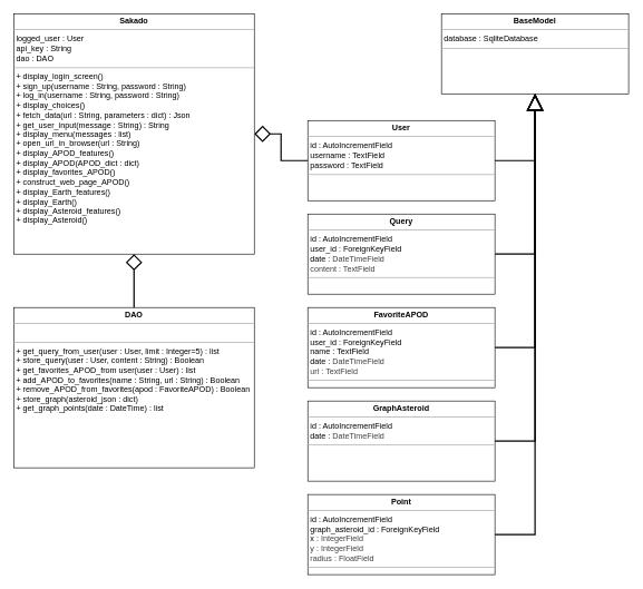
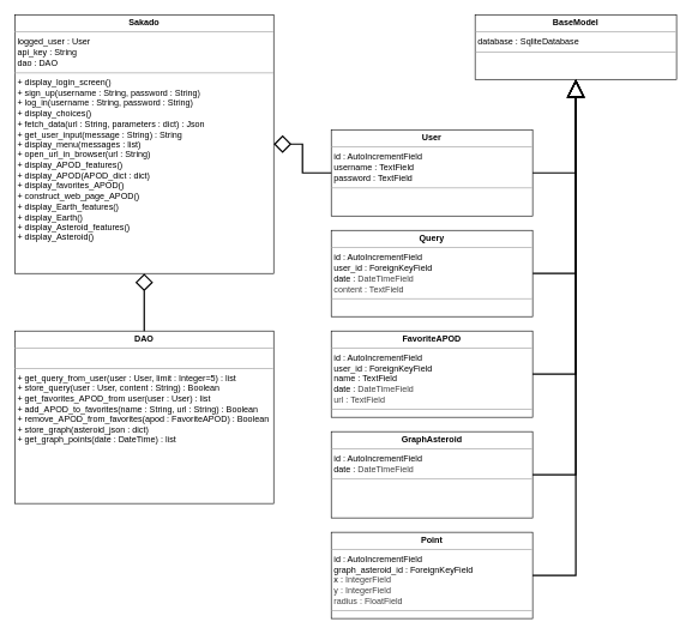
  <mxCell id="0" />
  <mxCell id="1" parent="0" />
  <mxCell id="2" value="" style="edgeStyle=orthogonalEdgeStyle;rounded=0;orthogonalLoop=1;jettySize=auto;html=1;endArrow=block;endFill=0;endSize=20;strokeWidth=2;exitX=1;exitY=0.5;exitDx=0;exitDy=0;entryX=0.5;entryY=1;entryDx=0;entryDy=0;" edge="1" parent="1" source="7" target="4"><mxGeometry relative="1" as="geometry"><Array as="points"><mxPoint x="800" y="380" /></Array></mxGeometry></mxCell>
  <mxCell id="3" value="&lt;p style=&quot;margin: 0px ; margin-top: 4px ; text-align: center&quot;&gt;&lt;b&gt;User&lt;/b&gt;&lt;/p&gt;&lt;hr size=&quot;1&quot;&gt;&lt;p style=&quot;margin: 0px ; margin-left: 4px&quot;&gt;id : AutoIncrementField&lt;/p&gt;&lt;p style=&quot;margin: 0px ; margin-left: 4px&quot;&gt;username : TextField&lt;/p&gt;&lt;p style=&quot;margin: 0px ; margin-left: 4px&quot;&gt;password : TextField&lt;/p&gt;&lt;hr size=&quot;1&quot;&gt;&lt;p style=&quot;margin: 0px ; margin-left: 4px&quot;&gt;&lt;br&gt;&lt;/p&gt;" style="verticalAlign=top;align=left;overflow=fill;fontSize=12;fontFamily=Helvetica;html=1;rounded=0;shadow=0;comic=0;labelBackgroundColor=none;strokeWidth=1" parent="1" vertex="1"><mxGeometry x="460" y="180" width="280" height="120" as="geometry" /></mxCell>
- <mxCell id="4" value="&lt;p style=&quot;margin: 0px ; margin-top: 4px ; text-align: center&quot;&gt;&lt;b&gt;BaseModel&lt;/b&gt;&lt;/p&gt;&lt;hr size=&quot;1&quot;&gt;&lt;p style=&quot;margin: 0px ; margin-left: 4px&quot;&gt;database : SqliteDatabase&lt;/p&gt;&lt;hr size=&quot;1&quot;&gt;&lt;p style=&quot;margin: 0px ; margin-left: 4px&quot;&gt;&lt;br&gt;&lt;/p&gt;" style="verticalAlign=top;align=left;overflow=fill;fontSize=12;fontFamily=Helvetica;html=1;rounded=0;shadow=0;comic=0;labelBackgroundColor=none;strokeWidth=1" vertex="1" parent="1"><mxGeometry x="660" y="20" width="280" height="120" as="geometry" /></mxCell>
+ <mxCell id="4" value="&lt;p style=&quot;margin: 0px ; margin-top: 4px ; text-align: center&quot;&gt;&lt;b&gt;BaseModel&lt;/b&gt;&lt;/p&gt;&lt;hr size=&quot;1&quot;&gt;&lt;p style=&quot;margin: 0px ; margin-left: 4px&quot;&gt;database : SqliteDatabase&lt;/p&gt;&lt;hr size=&quot;1&quot;&gt;&lt;p style=&quot;margin: 0px ; margin-left: 4px&quot;&gt;&lt;br&gt;&lt;/p&gt;" style="verticalAlign=top;align=left;overflow=fill;fontSize=12;fontFamily=Helvetica;html=1;rounded=0;shadow=0;comic=0;labelBackgroundColor=none;strokeWidth=1" vertex="1" parent="1"><mxGeometry x="660" y="20" width="280" height="90" as="geometry" /></mxCell>
  <mxCell id="5" value="&lt;p style=&quot;margin: 0px ; margin-top: 4px ; text-align: center&quot;&gt;&lt;b&gt;Sakado&lt;/b&gt;&lt;/p&gt;&lt;hr size=&quot;1&quot;&gt;&lt;p style=&quot;margin: 0px ; margin-left: 4px&quot;&gt;logged_user : User&lt;/p&gt;&lt;p style=&quot;margin: 0px ; margin-left: 4px&quot;&gt;api_key : String&lt;/p&gt;&lt;p style=&quot;margin: 0px ; margin-left: 4px&quot;&gt;dao : DAO&lt;/p&gt;&lt;hr size=&quot;1&quot;&gt;&lt;p style=&quot;margin: 0px ; margin-left: 4px&quot;&gt;+ display_login_screen()&lt;/p&gt;&lt;p style=&quot;margin: 0px ; margin-left: 4px&quot;&gt;+ sign_up(username : String, password : String)&lt;br&gt;+ log_in(username : String, password : String)&lt;/p&gt;&lt;p style=&quot;margin: 0px ; margin-left: 4px&quot;&gt;+ display_choices()&lt;/p&gt;&lt;p style=&quot;margin: 0px ; margin-left: 4px&quot;&gt;+ fetch_data(url : String, parameters : dict) : Json&lt;br&gt;&lt;/p&gt;&lt;p style=&quot;margin: 0px ; margin-left: 4px&quot;&gt;+ get_user_input(message : String) : String&lt;/p&gt;&lt;p style=&quot;margin: 0px ; margin-left: 4px&quot;&gt;+ display_menu(messages : list)&lt;/p&gt;&lt;p style=&quot;margin: 0px ; margin-left: 4px&quot;&gt;+ open_url_in_browser(url : String)&lt;br&gt;&lt;/p&gt;&lt;p style=&quot;margin: 0px ; margin-left: 4px&quot;&gt;+ display_APOD_features()&lt;/p&gt;&lt;p style=&quot;margin: 0px ; margin-left: 4px&quot;&gt;+ display_APOD(APOD_dict : dict)&lt;/p&gt;&lt;p style=&quot;margin: 0px ; margin-left: 4px&quot;&gt;+ display_favorites_APOD()&lt;/p&gt;&lt;p style=&quot;margin: 0px ; margin-left: 4px&quot;&gt;+ construct_web_page_APOD()&lt;/p&gt;&lt;p style=&quot;margin: 0px ; margin-left: 4px&quot;&gt;+ display_Earth_features()&lt;/p&gt;&lt;p style=&quot;margin: 0px ; margin-left: 4px&quot;&gt;+ display_Earth()&lt;/p&gt;&lt;p style=&quot;margin: 0px ; margin-left: 4px&quot;&gt;+ display_Asteroid_features()&lt;/p&gt;&lt;p style=&quot;margin: 0px ; margin-left: 4px&quot;&gt;+ display_Asteroid()&lt;/p&gt;" style="verticalAlign=top;align=left;overflow=fill;fontSize=12;fontFamily=Helvetica;html=1;rounded=0;shadow=0;comic=0;labelBackgroundColor=none;strokeWidth=1" vertex="1" parent="1"><mxGeometry x="20" y="20" width="360" height="360" as="geometry" /></mxCell>
  <mxCell id="6" value="" style="endArrow=block;html=1;exitX=1;exitY=0.5;exitDx=0;exitDy=0;entryX=0.5;entryY=1;entryDx=0;entryDy=0;endFill=0;strokeWidth=2;endSize=20;rounded=0;" edge="1" parent="1" source="3" target="4"><mxGeometry width="50" height="50" relative="1" as="geometry"><mxPoint x="-80" y="310" as="sourcePoint" /><mxPoint x="240" y="220" as="targetPoint" /><Array as="points"><mxPoint x="800" y="240" /></Array></mxGeometry></mxCell>
  <mxCell id="7" value="&lt;p style=&quot;margin: 0px ; margin-top: 4px ; text-align: center&quot;&gt;&lt;b&gt;Query&lt;/b&gt;&lt;/p&gt;&lt;hr size=&quot;1&quot;&gt;&lt;p style=&quot;margin: 0px ; margin-left: 4px&quot;&gt;id : AutoIncrementField&lt;/p&gt;&lt;p style=&quot;margin: 0px ; margin-left: 4px&quot;&gt;user_id : ForeignKeyField&lt;/p&gt;&lt;p style=&quot;margin: 0px ; margin-left: 4px&quot;&gt;date :&amp;nbsp;&lt;span style=&quot;color: rgb(64 , 64 , 64) ; font-family: , &amp;#34;menlo&amp;#34; , &amp;#34;monaco&amp;#34; , &amp;#34;consolas&amp;#34; , &amp;#34;liberation mono&amp;#34; , &amp;#34;courier new&amp;#34; , &amp;#34;courier&amp;#34; , monospace&quot;&gt;DateTimeField&lt;/span&gt;&lt;/p&gt;&lt;p style=&quot;margin: 0px ; margin-left: 4px&quot;&gt;&lt;span style=&quot;color: rgb(64 , 64 , 64) ; font-family: , &amp;#34;menlo&amp;#34; , &amp;#34;monaco&amp;#34; , &amp;#34;consolas&amp;#34; , &amp;#34;liberation mono&amp;#34; , &amp;#34;courier new&amp;#34; , &amp;#34;courier&amp;#34; , monospace&quot;&gt;content : TextField&lt;/span&gt;&lt;/p&gt;&lt;hr size=&quot;1&quot;&gt;&lt;p style=&quot;margin: 0px ; margin-left: 4px&quot;&gt;&lt;br&gt;&lt;/p&gt;" style="verticalAlign=top;align=left;overflow=fill;fontSize=12;fontFamily=Helvetica;html=1;rounded=0;shadow=0;comic=0;labelBackgroundColor=none;strokeWidth=1" vertex="1" parent="1"><mxGeometry x="460" y="320" width="280" height="120" as="geometry" /></mxCell>
  <mxCell id="8" value="&lt;p style=&quot;margin: 0px ; margin-top: 4px ; text-align: center&quot;&gt;&lt;b&gt;DAO&lt;/b&gt;&lt;/p&gt;&lt;hr size=&quot;1&quot;&gt;&lt;p style=&quot;margin: 0px ; margin-left: 4px&quot;&gt;&lt;br&gt;&lt;/p&gt;&lt;hr size=&quot;1&quot;&gt;&lt;p style=&quot;margin: 0px ; margin-left: 4px&quot;&gt;+ get_query_from_user(user : User, limit : Integer=5) : list&lt;/p&gt;&lt;p style=&quot;margin: 0px 0px 0px 4px&quot;&gt;+ store_query(user : User, content : String) : Boolean&lt;/p&gt;&lt;p style=&quot;margin: 0px 0px 0px 4px&quot;&gt;+ get_favorites_APOD_from user(user : User) : list&lt;br&gt;&lt;/p&gt;&lt;p style=&quot;margin: 0px 0px 0px 4px&quot;&gt;+ add_APOD_to_favorites(name : String, url : String) : Boolean&lt;/p&gt;&lt;p style=&quot;margin: 0px 0px 0px 4px&quot;&gt;+ remove_APOD_from_favorites(apod : FavoriteAPOD) : Boolean&lt;/p&gt;&lt;p style=&quot;margin: 0px 0px 0px 4px&quot;&gt;+ store_graph(asteroid_json : dict)&lt;/p&gt;&lt;p style=&quot;margin: 0px 0px 0px 4px&quot;&gt;+ get_graph_points(date : DateTime) : list&lt;/p&gt;&lt;p style=&quot;margin: 0px ; margin-left: 4px&quot;&gt;&lt;br&gt;&lt;/p&gt;" style="verticalAlign=top;align=left;overflow=fill;fontSize=12;fontFamily=Helvetica;html=1;rounded=0;shadow=0;comic=0;labelBackgroundColor=none;strokeWidth=1" vertex="1" parent="1"><mxGeometry x="20" y="460" width="360" height="240" as="geometry" /></mxCell>
  <mxCell id="9" style="edgeStyle=orthogonalEdgeStyle;rounded=0;orthogonalLoop=1;jettySize=auto;html=1;endArrow=diamond;endFill=0;endSize=20;strokeWidth=2;exitX=0.5;exitY=0;exitDx=0;exitDy=0;" edge="1" parent="1" source="8" target="5"><mxGeometry relative="1" as="geometry"><mxPoint x="40" y="300" as="sourcePoint" /><mxPoint x="390" y="410" as="targetPoint" /></mxGeometry></mxCell>
  <mxCell id="10" value="&lt;p style=&quot;margin: 0px ; margin-top: 4px ; text-align: center&quot;&gt;&lt;b&gt;FavoriteAPOD&lt;/b&gt;&lt;/p&gt;&lt;hr size=&quot;1&quot;&gt;&lt;p style=&quot;margin: 0px ; margin-left: 4px&quot;&gt;id : AutoIncrementField&lt;/p&gt;&lt;p style=&quot;margin: 0px ; margin-left: 4px&quot;&gt;user_id : ForeignKeyField&lt;/p&gt;&lt;p style=&quot;margin: 0px ; margin-left: 4px&quot;&gt;name : TextField&lt;/p&gt;&lt;p style=&quot;margin: 0px ; margin-left: 4px&quot;&gt;date :&amp;nbsp;&lt;span style=&quot;color: rgb(64 , 64 , 64) ; font-family: , &amp;#34;menlo&amp;#34; , &amp;#34;monaco&amp;#34; , &amp;#34;consolas&amp;#34; , &amp;#34;liberation mono&amp;#34; , &amp;#34;courier new&amp;#34; , &amp;#34;courier&amp;#34; , monospace&quot;&gt;DateTimeField&lt;/span&gt;&lt;/p&gt;&lt;p style=&quot;margin: 0px ; margin-left: 4px&quot;&gt;&lt;span style=&quot;color: rgb(64 , 64 , 64) ; font-family: , &amp;#34;menlo&amp;#34; , &amp;#34;monaco&amp;#34; , &amp;#34;consolas&amp;#34; , &amp;#34;liberation mono&amp;#34; , &amp;#34;courier new&amp;#34; , &amp;#34;courier&amp;#34; , monospace&quot;&gt;url : TextField&lt;/span&gt;&lt;/p&gt;&lt;hr size=&quot;1&quot;&gt;&lt;p style=&quot;margin: 0px ; margin-left: 4px&quot;&gt;&lt;br&gt;&lt;/p&gt;" style="verticalAlign=top;align=left;overflow=fill;fontSize=12;fontFamily=Helvetica;html=1;rounded=0;shadow=0;comic=0;labelBackgroundColor=none;strokeWidth=1" vertex="1" parent="1"><mxGeometry x="460" y="460" width="280" height="120" as="geometry" /></mxCell>
  <mxCell id="11" value="" style="edgeStyle=orthogonalEdgeStyle;rounded=0;orthogonalLoop=1;jettySize=auto;html=1;endArrow=block;endFill=0;endSize=20;strokeWidth=2;exitX=1;exitY=0.5;exitDx=0;exitDy=0;entryX=0.5;entryY=1;entryDx=0;entryDy=0;" edge="1" parent="1" source="10" target="4"><mxGeometry relative="1" as="geometry"><mxPoint x="510" y="230" as="sourcePoint" /><mxPoint x="500" y="140" as="targetPoint" /><Array as="points"><mxPoint x="800" y="520" /></Array></mxGeometry></mxCell>
  <mxCell id="12" value="&lt;p style=&quot;margin: 0px ; margin-top: 4px ; text-align: center&quot;&gt;&lt;b&gt;GraphAsteroid&lt;/b&gt;&lt;/p&gt;&lt;hr size=&quot;1&quot;&gt;&lt;p style=&quot;margin: 0px ; margin-left: 4px&quot;&gt;id : AutoIncrementField&lt;/p&gt;&lt;p style=&quot;margin: 0px ; margin-left: 4px&quot;&gt;date :&amp;nbsp;&lt;span style=&quot;color: rgb(64 , 64 , 64) ; font-family: , &amp;#34;menlo&amp;#34; , &amp;#34;monaco&amp;#34; , &amp;#34;consolas&amp;#34; , &amp;#34;liberation mono&amp;#34; , &amp;#34;courier new&amp;#34; , &amp;#34;courier&amp;#34; , monospace&quot;&gt;DateTimeField&lt;/span&gt;&lt;/p&gt;&lt;hr size=&quot;1&quot;&gt;&lt;p style=&quot;margin: 0px ; margin-left: 4px&quot;&gt;&lt;br&gt;&lt;/p&gt;" style="verticalAlign=top;align=left;overflow=fill;fontSize=12;fontFamily=Helvetica;html=1;rounded=0;shadow=0;comic=0;labelBackgroundColor=none;strokeWidth=1" vertex="1" parent="1"><mxGeometry x="460" y="600" width="280" height="120" as="geometry" /></mxCell>
  <mxCell id="13" value="&lt;p style=&quot;margin: 0px ; margin-top: 4px ; text-align: center&quot;&gt;&lt;b&gt;Point&lt;/b&gt;&lt;/p&gt;&lt;hr size=&quot;1&quot;&gt;&lt;p style=&quot;margin: 0px ; margin-left: 4px&quot;&gt;id : AutoIncrementField&lt;/p&gt;&lt;p style=&quot;margin: 0px ; margin-left: 4px&quot;&gt;graph_asteroid_id : ForeignKeyField&lt;/p&gt;&lt;p style=&quot;margin: 0px ; margin-left: 4px&quot;&gt;x :&amp;nbsp;&lt;span style=&quot;color: rgb(64 , 64 , 64) ; font-family: , &amp;#34;menlo&amp;#34; , &amp;#34;monaco&amp;#34; , &amp;#34;consolas&amp;#34; , &amp;#34;liberation mono&amp;#34; , &amp;#34;courier new&amp;#34; , &amp;#34;courier&amp;#34; , monospace&quot;&gt;IntegerField&lt;/span&gt;&lt;/p&gt;&lt;p style=&quot;margin: 0px ; margin-left: 4px&quot;&gt;&lt;span style=&quot;color: rgb(64 , 64 , 64) ; font-family: , &amp;#34;menlo&amp;#34; , &amp;#34;monaco&amp;#34; , &amp;#34;consolas&amp;#34; , &amp;#34;liberation mono&amp;#34; , &amp;#34;courier new&amp;#34; , &amp;#34;courier&amp;#34; , monospace&quot;&gt;y : IntegerField&lt;/span&gt;&lt;/p&gt;&lt;p style=&quot;margin: 0px ; margin-left: 4px&quot;&gt;&lt;span style=&quot;color: rgb(64 , 64 , 64) ; font-family: , &amp;#34;menlo&amp;#34; , &amp;#34;monaco&amp;#34; , &amp;#34;consolas&amp;#34; , &amp;#34;liberation mono&amp;#34; , &amp;#34;courier new&amp;#34; , &amp;#34;courier&amp;#34; , monospace&quot;&gt;radius : FloatField&lt;/span&gt;&lt;/p&gt;&lt;hr size=&quot;1&quot;&gt;&lt;p style=&quot;margin: 0px ; margin-left: 4px&quot;&gt;&lt;br&gt;&lt;/p&gt;" style="verticalAlign=top;align=left;overflow=fill;fontSize=12;fontFamily=Helvetica;html=1;rounded=0;shadow=0;comic=0;labelBackgroundColor=none;strokeWidth=1" vertex="1" parent="1"><mxGeometry x="460" y="740" width="280" height="120" as="geometry" /></mxCell>
  <mxCell id="14" value="" style="edgeStyle=orthogonalEdgeStyle;rounded=0;orthogonalLoop=1;jettySize=auto;html=1;endArrow=block;endFill=0;endSize=20;strokeWidth=2;exitX=1;exitY=0.5;exitDx=0;exitDy=0;entryX=0.5;entryY=1;entryDx=0;entryDy=0;" edge="1" parent="1" source="13" target="4"><mxGeometry relative="1" as="geometry"><mxPoint x="680" y="850" as="sourcePoint" /><mxPoint x="310" y="290" as="targetPoint" /><Array as="points"><mxPoint x="800" y="800" /></Array></mxGeometry></mxCell>
  <mxCell id="15" value="" style="edgeStyle=orthogonalEdgeStyle;rounded=0;orthogonalLoop=1;jettySize=auto;html=1;endArrow=block;endFill=0;endSize=20;strokeWidth=2;entryX=0.5;entryY=1;entryDx=0;entryDy=0;exitX=1;exitY=0.5;exitDx=0;exitDy=0;" edge="1" parent="1" source="12" target="4"><mxGeometry relative="1" as="geometry"><mxPoint x="680" y="700" as="sourcePoint" /><mxPoint x="500" y="280" as="targetPoint" /><Array as="points"><mxPoint x="800" y="660" /></Array></mxGeometry></mxCell>
  <mxCell id="16" style="edgeStyle=orthogonalEdgeStyle;rounded=0;orthogonalLoop=1;jettySize=auto;html=1;endArrow=diamond;endFill=0;endSize=20;strokeWidth=2;exitX=0;exitY=0.5;exitDx=0;exitDy=0;entryX=1;entryY=0.5;entryDx=0;entryDy=0;" edge="1" parent="1" source="3" target="5"><mxGeometry relative="1" as="geometry"><mxPoint x="210" y="470" as="sourcePoint" /><mxPoint x="210" y="390" as="targetPoint" /><Array as="points"><mxPoint x="420" y="240" /><mxPoint x="420" y="200" /></Array></mxGeometry></mxCell>
